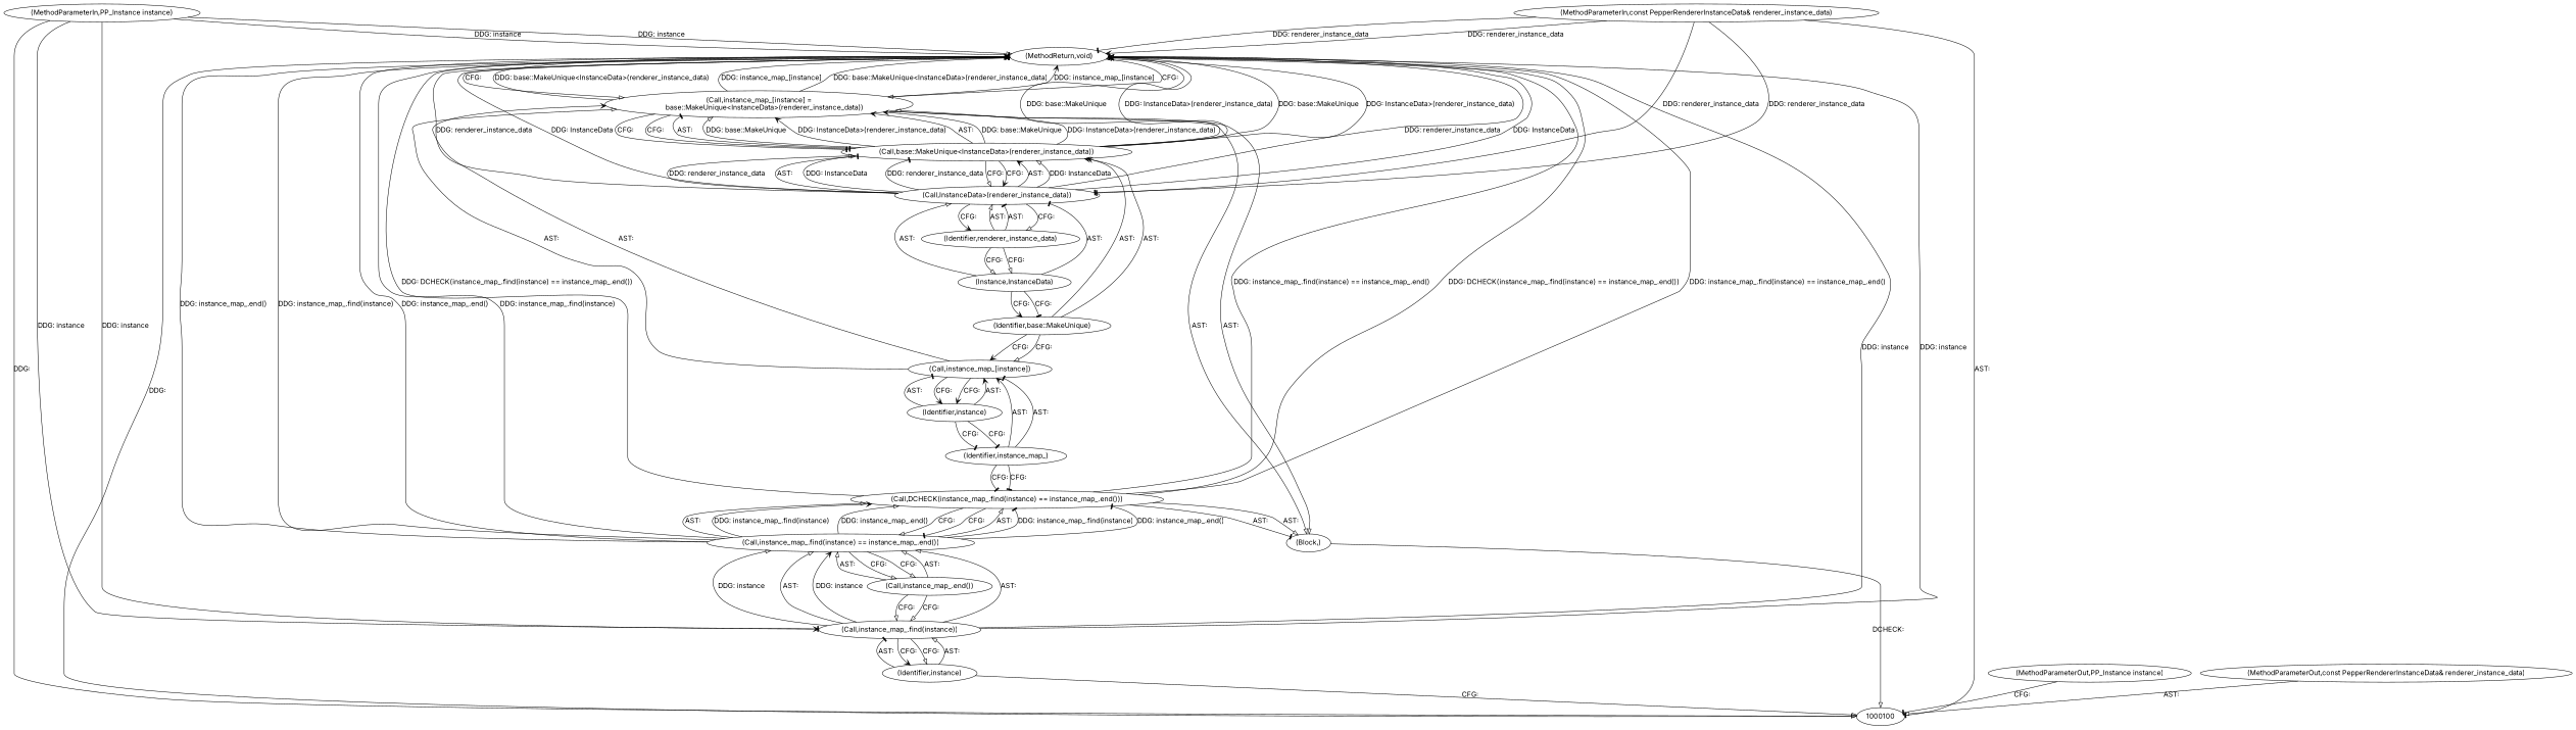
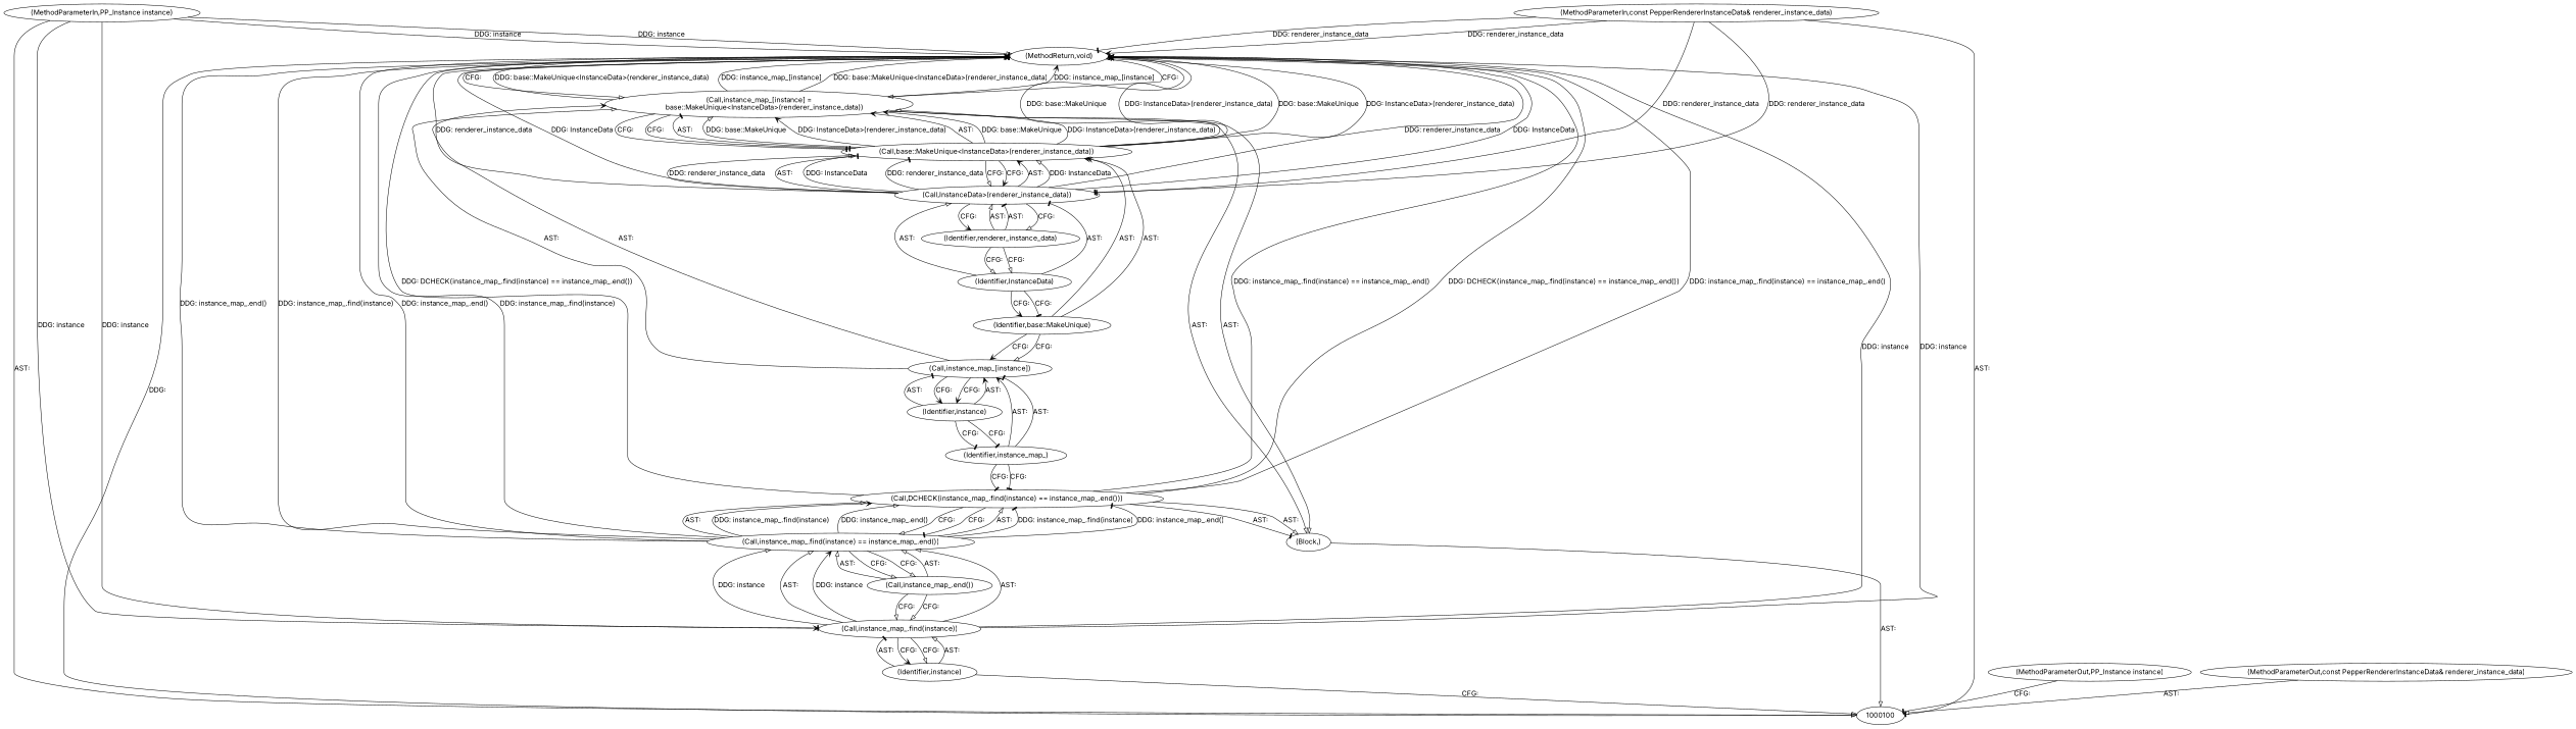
  digraph {
    fontname=Inter
    node [fontname=Inter]
    edge [arrowhead=onormal fontname=Inter]
    n1 [label="(MethodReturn,void)"]
    n2 [label="(Call,instance_map_[instance] =\n      base::MakeUnique<InstanceData>(renderer_instance_data))"]
    1000100
    n4 [label="(Block,)"]
    n5 [label="(Call,base::MakeUnique<InstanceData>(renderer_instance_data))"]
    n6 [label="(MethodParameterIn,PP_Instance instance)"]
    n7 [label="(Call,instance_map_.find(instance))"]
    n8 [label="(Call,instance_map_.find(instance) == instance_map_.end())"]
    n9 [label="(Identifier,instance)"]
    n10 [label="(MethodParameterOut,PP_Instance instance)"]
    n11 [label="(MethodParameterIn,const PepperRendererInstanceData& renderer_instance_data)"]
    n12 [label="(Call,InstanceData>(renderer_instance_data))"]
    n13 [label="(Identifier,renderer_instance_data)"]
    n14 [label="(MethodParameterOut,const PepperRendererInstanceData& renderer_instance_data)"]
    n15 [label="(Call,DCHECK(instance_map_.find(instance) == instance_map_.end()))"]
    n16 [label="(Call,instance_map_.end())"]
    n17 [label="(Identifier,instance)"]
    n18 [label="(Call,instance_map_[instance])"]
    n19 [label="(Identifier,instance_map_)"]
-   n20 [label="(Instance,InstanceData)"]
+   n20 [label="(Identifier,InstanceData)"]
    n21 [label="(Identifier,base::MakeUnique)"]
    n1 -> n2 [label="CFG: "]
    n1 -> n2 [label="CFG: "]
    n1 -> 1000100 [label="DDG: "]
    n2 -> n1 [arrowhead=tee label="DDG: base::MakeUnique<InstanceData>(renderer_instance_data)"]
    n2 -> n1 [label="DDG: instance_map_[instance]"]
    n2 -> n1 [label="DDG: base::MakeUnique<InstanceData>(renderer_instance_data)"]
    n2 -> n1 [arrowhead=vee label="DDG: instance_map_[instance]"]
    n2 -> n4 [label="AST: "]
    n2 -> n4 [label="AST: "]
    n2 -> n5 [arrowhead=tee label="CFG: "]
    n2 -> n5 [arrowhead=tee label="CFG: "]
-   n4 -> 1000100 [label="DCHECK: "]
+   n4 -> 1000100 [label="AST: "]
    n5 -> n1 [arrowhead=vee label="DDG: base::MakeUnique"]
    n5 -> n1 [arrowhead=vee label="DDG: InstanceData>(renderer_instance_data)"]
    n5 -> n1 [arrowhead=vee label="DDG: base::MakeUnique"]
    n5 -> n1 [label="DDG: InstanceData>(renderer_instance_data)"]
    n5 -> n2 [arrowhead=tee label="AST: "]
    n5 -> n2 [label="DDG: base::MakeUnique"]
    n5 -> n2 [arrowhead=vee label="DDG: InstanceData>(renderer_instance_data)"]
    n5 -> n2 [arrowhead=vee label="AST: "]
    n5 -> n2 [arrowhead=vee label="DDG: base::MakeUnique"]
    n5 -> n2 [label="DDG: InstanceData>(renderer_instance_data)"]
    n5 -> n12 [label="CFG: "]
    n5 -> n12 [arrowhead=vee label="CFG: "]
    n6 -> n1 [label="DDG: instance"]
    n6 -> n1 [arrowhead=tee label="DDG: instance"]
-   n6 -> 1000100 [label="DDG: "]
+   n6 -> 1000100 [label="AST: "]
    n6 -> n7 [arrowhead=tee label="DDG: instance"]
    n6 -> n7 [arrowhead=vee label="DDG: instance"]
    n7 -> n1 [label="DDG: instance"]
    n7 -> n1 [arrowhead=tee label="DDG: instance"]
    n7 -> n8 [label="AST: "]
    n7 -> n8 [label="DDG: instance"]
    n7 -> n8 [label="AST: "]
    n7 -> n8 [arrowhead=vee label="DDG: instance"]
    n7 -> n9 [arrowhead=vee label="CFG: "]
    n7 -> n9 [label="CFG: "]
    n8 -> n1 [label="DDG: instance_map_.end()"]
    n8 -> n1 [arrowhead=tee label="DDG: instance_map_.find(instance)"]
    n8 -> n1 [arrowhead=vee label="DDG: instance_map_.end()"]
    n8 -> n1 [arrowhead=vee label="DDG: instance_map_.find(instance)"]
    n8 -> n15 [label="AST: "]
    n8 -> n15 [arrowhead=tee label="DDG: instance_map_.find(instance)"]
    n8 -> n15 [arrowhead=tee label="DDG: instance_map_.end()"]
    n8 -> n15 [label="AST: "]
    n8 -> n15 [arrowhead=vee label="DDG: instance_map_.find(instance)"]
    n8 -> n15 [label="DDG: instance_map_.end()"]
    n8 -> n16 [label="CFG: "]
    n8 -> n16 [label="CFG: "]
    n9 -> 1000100 [label="CFG: "]
    n9 -> n7 [label="AST: "]
    n9 -> n7 [arrowhead=tee label="AST: "]
    n10 -> 1000100 [arrowhead=tee label="CFG: "]
    n11 -> n1 [arrowhead=tee label="DDG: renderer_instance_data"]
    n11 -> n1 [arrowhead=vee label="DDG: renderer_instance_data"]
    n11 -> 1000100 [arrowhead=tee label="AST: "]
    n11 -> n12 [arrowhead=tee label="DDG: renderer_instance_data"]
    n11 -> n12 [arrowhead=tee label="DDG: renderer_instance_data"]
    n12 -> n1 [arrowhead=tee label="DDG: renderer_instance_data"]
    n12 -> n1 [label="DDG: InstanceData"]
    n12 -> n1 [label="DDG: renderer_instance_data"]
    n12 -> n1 [arrowhead=tee label="DDG: InstanceData"]
    n12 -> n5 [arrowhead=vee label="AST: "]
    n12 -> n5 [label="DDG: InstanceData"]
    n12 -> n5 [label="DDG: renderer_instance_data"]
    n12 -> n5 [arrowhead=tee label="AST: "]
    n12 -> n5 [label="DDG: InstanceData"]
    n12 -> n5 [arrowhead=tee label="DDG: renderer_instance_data"]
    n12 -> n13 [label="CFG: "]
    n12 -> n13 [arrowhead=vee label="CFG: "]
    n13 -> n12 [label="AST: "]
    n13 -> n12 [arrowhead=tee label="AST: "]
    n13 -> n20 [label="CFG: "]
    n13 -> n20 [label="CFG: "]
    n14 -> 1000100 [label="AST: "]
    n15 -> n1 [arrowhead=vee label="DDG: DCHECK(instance_map_.find(instance) == instance_map_.end())"]
    n15 -> n1 [arrowhead=vee label="DDG: instance_map_.find(instance) == instance_map_.end()"]
    n15 -> n1 [arrowhead=vee label="DDG: DCHECK(instance_map_.find(instance) == instance_map_.end())"]
    n15 -> n1 [arrowhead=vee label="DDG: instance_map_.find(instance) == instance_map_.end()"]
    n15 -> n4 [label="AST: "]
    n15 -> n4 [arrowhead=tee label="AST: "]
    n15 -> n8 [arrowhead=tee label="CFG: "]
    n15 -> n8 [label="CFG: "]
    n16 -> n7 [label="CFG: "]
    n16 -> n7 [label="CFG: "]
    n16 -> n8 [label="AST: "]
    n16 -> n8 [label="AST: "]
    n17 -> n18 [arrowhead=vee label="AST: "]
    n17 -> n18 [arrowhead=tee label="AST: "]
    n17 -> n19 [arrowhead=tee label="CFG: "]
    n17 -> n19 [arrowhead=tee label="CFG: "]
    n18 -> n2 [label="AST: "]
    n18 -> n2 [arrowhead=vee label="AST: "]
    n18 -> n17 [arrowhead=vee label="CFG: "]
    n18 -> n17 [arrowhead=vee label="CFG: "]
    n19 -> n15 [arrowhead=tee label="CFG: "]
    n19 -> n15 [arrowhead=tee label="CFG: "]
    n19 -> n18 [arrowhead=vee label="AST: "]
    n19 -> n18 [arrowhead=tee label="AST: "]
    n20 -> n12 [arrowhead=tee label="AST: "]
    n20 -> n12 [label="AST: "]
    n20 -> n21 [arrowhead=vee label="CFG: "]
    n20 -> n21 [arrowhead=tee label="CFG: "]
    n21 -> n5 [arrowhead=vee label="AST: "]
    n21 -> n5 [arrowhead=vee label="AST: "]
    n21 -> n18 [arrowhead=vee label="CFG: "]
    n21 -> n18 [label="CFG: "]
  }
